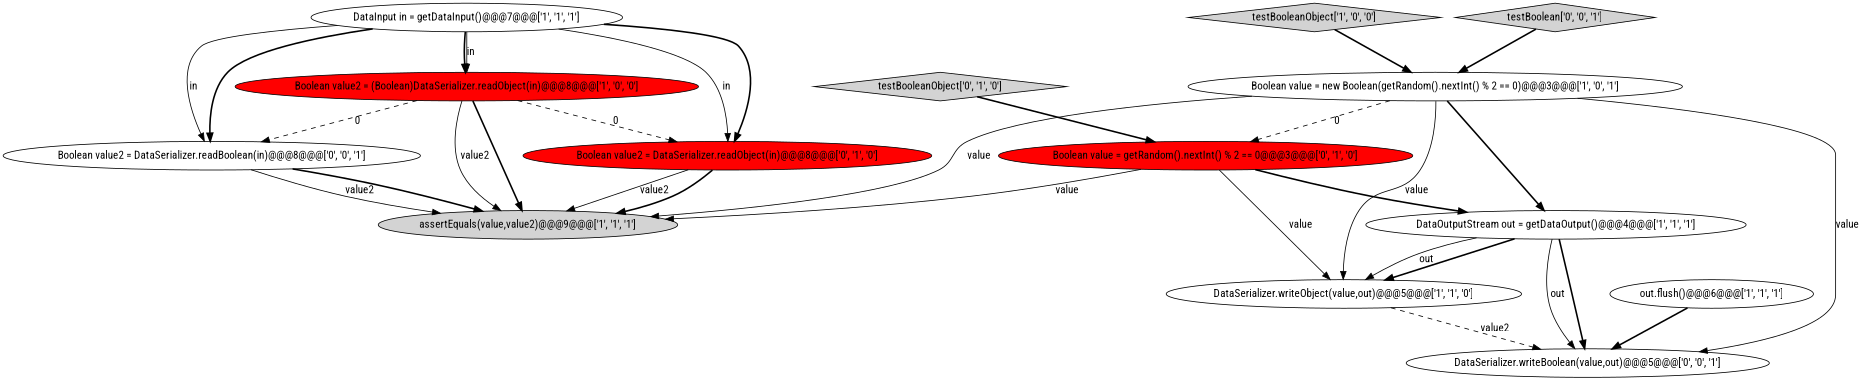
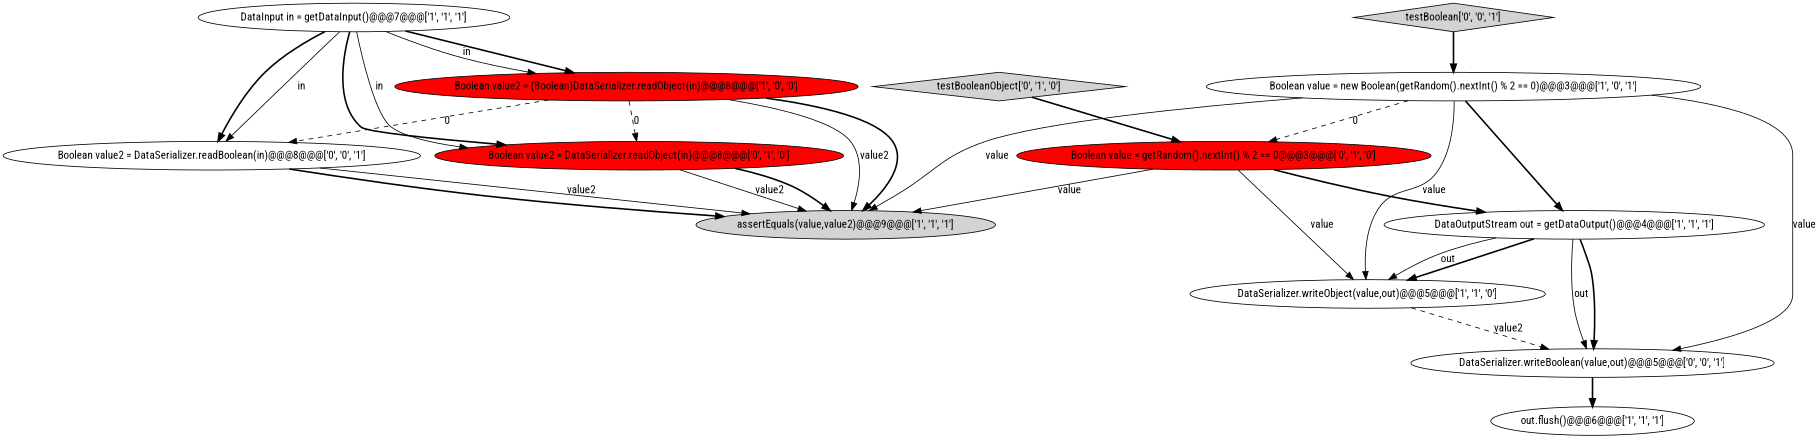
  digraph {
    fontname="Roboto Condensed"
    node [fillcolor=white fontname="Roboto Condensed" shape=ellipse style=filled]
    edge [fontname="Roboto Condensed" style=bold]
    n1 [fillcolor=lightgray label="testBooleanObject['0', '1', '0']" shape=diamond]
    n2 [fillcolor=red label="Boolean value = getRandom().nextInt() % 2 == 0@@@3@@@['0', '1', '0']"]
    n3 [fillcolor=lightgray label="assertEquals(value,value2)@@@9@@@['1', '1', '1']"]
    n4 [label="DataSerializer.writeObject(value,out)@@@5@@@['1', '1', '0']"]
    n5 [label="DataOutputStream out = getDataOutput()@@@4@@@['1', '1', '1']"]
    n6 [label="DataSerializer.writeBoolean(value,out)@@@5@@@['0', '0', '1']"]
    n7 [label="out.flush()@@@6@@@['1', '1', '1']"]
    n8 [label="Boolean value2 = DataSerializer.readBoolean(in)@@@8@@@['0', '0', '1']"]
    n9 [fillcolor=red label="Boolean value2 = (Boolean)DataSerializer.readObject(in)@@@8@@@['1', '0', '0']"]
    n10 [fillcolor=red label="Boolean value2 = DataSerializer.readObject(in)@@@8@@@['0', '1', '0']"]
-   n11 [fillcolor=lightgray label="testBooleanObject['1', '0', '0']" shape=diamond]
    n12 [label="Boolean value = new Boolean(getRandom().nextInt() % 2 == 0)@@@3@@@['1', '0', '1']"]
    n13 [fillcolor=lightgray label="testBoolean['0', '0', '1']" shape=diamond]
    n14 [label="DataInput in = getDataInput()@@@7@@@['1', '1', '1']"]
    n1 -> n2
    n2 -> n3 [label=value style=solid]
    n2 -> n4 [label=value style=solid]
    n2 -> n5
    n4 -> n6 [label=value2 style=dashed]
    n5 -> n4
    n5 -> n4 [label=out style=solid]
    n5 -> n6
    n5 -> n6 [label=out style=solid]
-   n7 -> n6
+   n6 -> n7
    n8 -> n3 [label=value2 style=solid]
    n8 -> n3
    n9 -> n3 [label=value2 style=solid]
    n9 -> n3
    n9 -> n8 [label=0 style=dashed]
    n9 -> n10 [label=0 style=dashed]
    n10 -> n3 [label=value2 style=solid]
    n10 -> n3
-   n11 -> n12
    n12 -> n2 [label=0 style=dashed]
    n12 -> n3 [label=value style=solid]
    n12 -> n4 [label=value style=solid]
    n12 -> n5
    n12 -> n6 [label=value style=solid]
    n13 -> n12
    n14 -> n8 [label=in style=solid]
    n14 -> n8
    n14 -> n9
    n14 -> n9 [label=in style=solid]
    n14 -> n10
    n14 -> n10 [label=in style=solid]
  }
